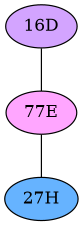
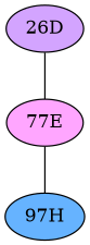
  graph {
    node [style=radial]
    edge [penwidth=1]
    "77E" [fillcolor="#FFA6FF"]
-   "27H" [fillcolor="#66B3FF"]
-   "26D" [fillcolor="#D3A4FF" label="16D"]
+   "27H" [fillcolor="#66B3FF" label="97H"]
+   "26D" [fillcolor="#D3A4FF"]
    "77E" -- "27H"
    "26D" -- "77E"
  }
